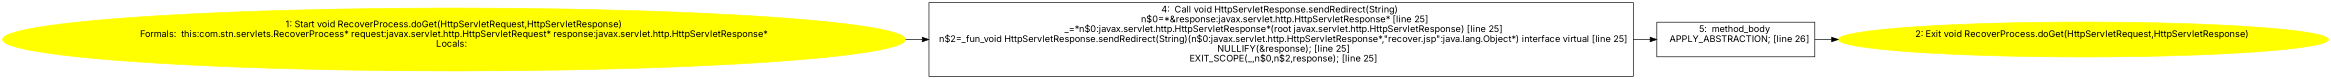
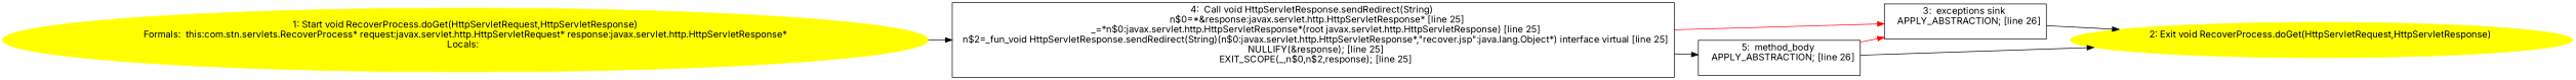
  digraph {
    rankdir=LR
    fontname=Inter
    node [fontname=Inter shape=box]
    edge [fontname=Inter]
    n1 [color=yellow label="1: Start void RecoverProcess.doGet(HttpServletRequest,HttpServletResponse)\nFormals:  this:com.stn.servlets.RecoverProcess* request:javax.servlet.http.HttpServletRequest* response:javax.servlet.http.HttpServletResponse*\nLocals:  \n  " style=filled shape=""]
    n2 [label="4:  Call void HttpServletResponse.sendRedirect(String) \n   n$0=*&response:javax.servlet.http.HttpServletResponse* [line 25]\n  _=*n$0:javax.servlet.http.HttpServletResponse*(root javax.servlet.http.HttpServletResponse) [line 25]\n  n$2=_fun_void HttpServletResponse.sendRedirect(String)(n$0:javax.servlet.http.HttpServletResponse*,\"recover.jsp\":java.lang.Object*) interface virtual [line 25]\n  NULLIFY(&response); [line 25]\n  EXIT_SCOPE(_,n$0,n$2,response); [line 25]\n "]
+   n3 [label="3:  exceptions sink \n   APPLY_ABSTRACTION; [line 26]\n "]
    n4 [label="5:  method_body \n   APPLY_ABSTRACTION; [line 26]\n "]
    n5 [color=yellow label="2: Exit void RecoverProcess.doGet(HttpServletRequest,HttpServletResponse) \n  " style=filled shape=""]
    n1 -> n2
+   n2 -> n3 [color=red]
    n2 -> n4
+   n3 -> n5
+   n4 -> n3 [color=red]
    n4 -> n5
  }
